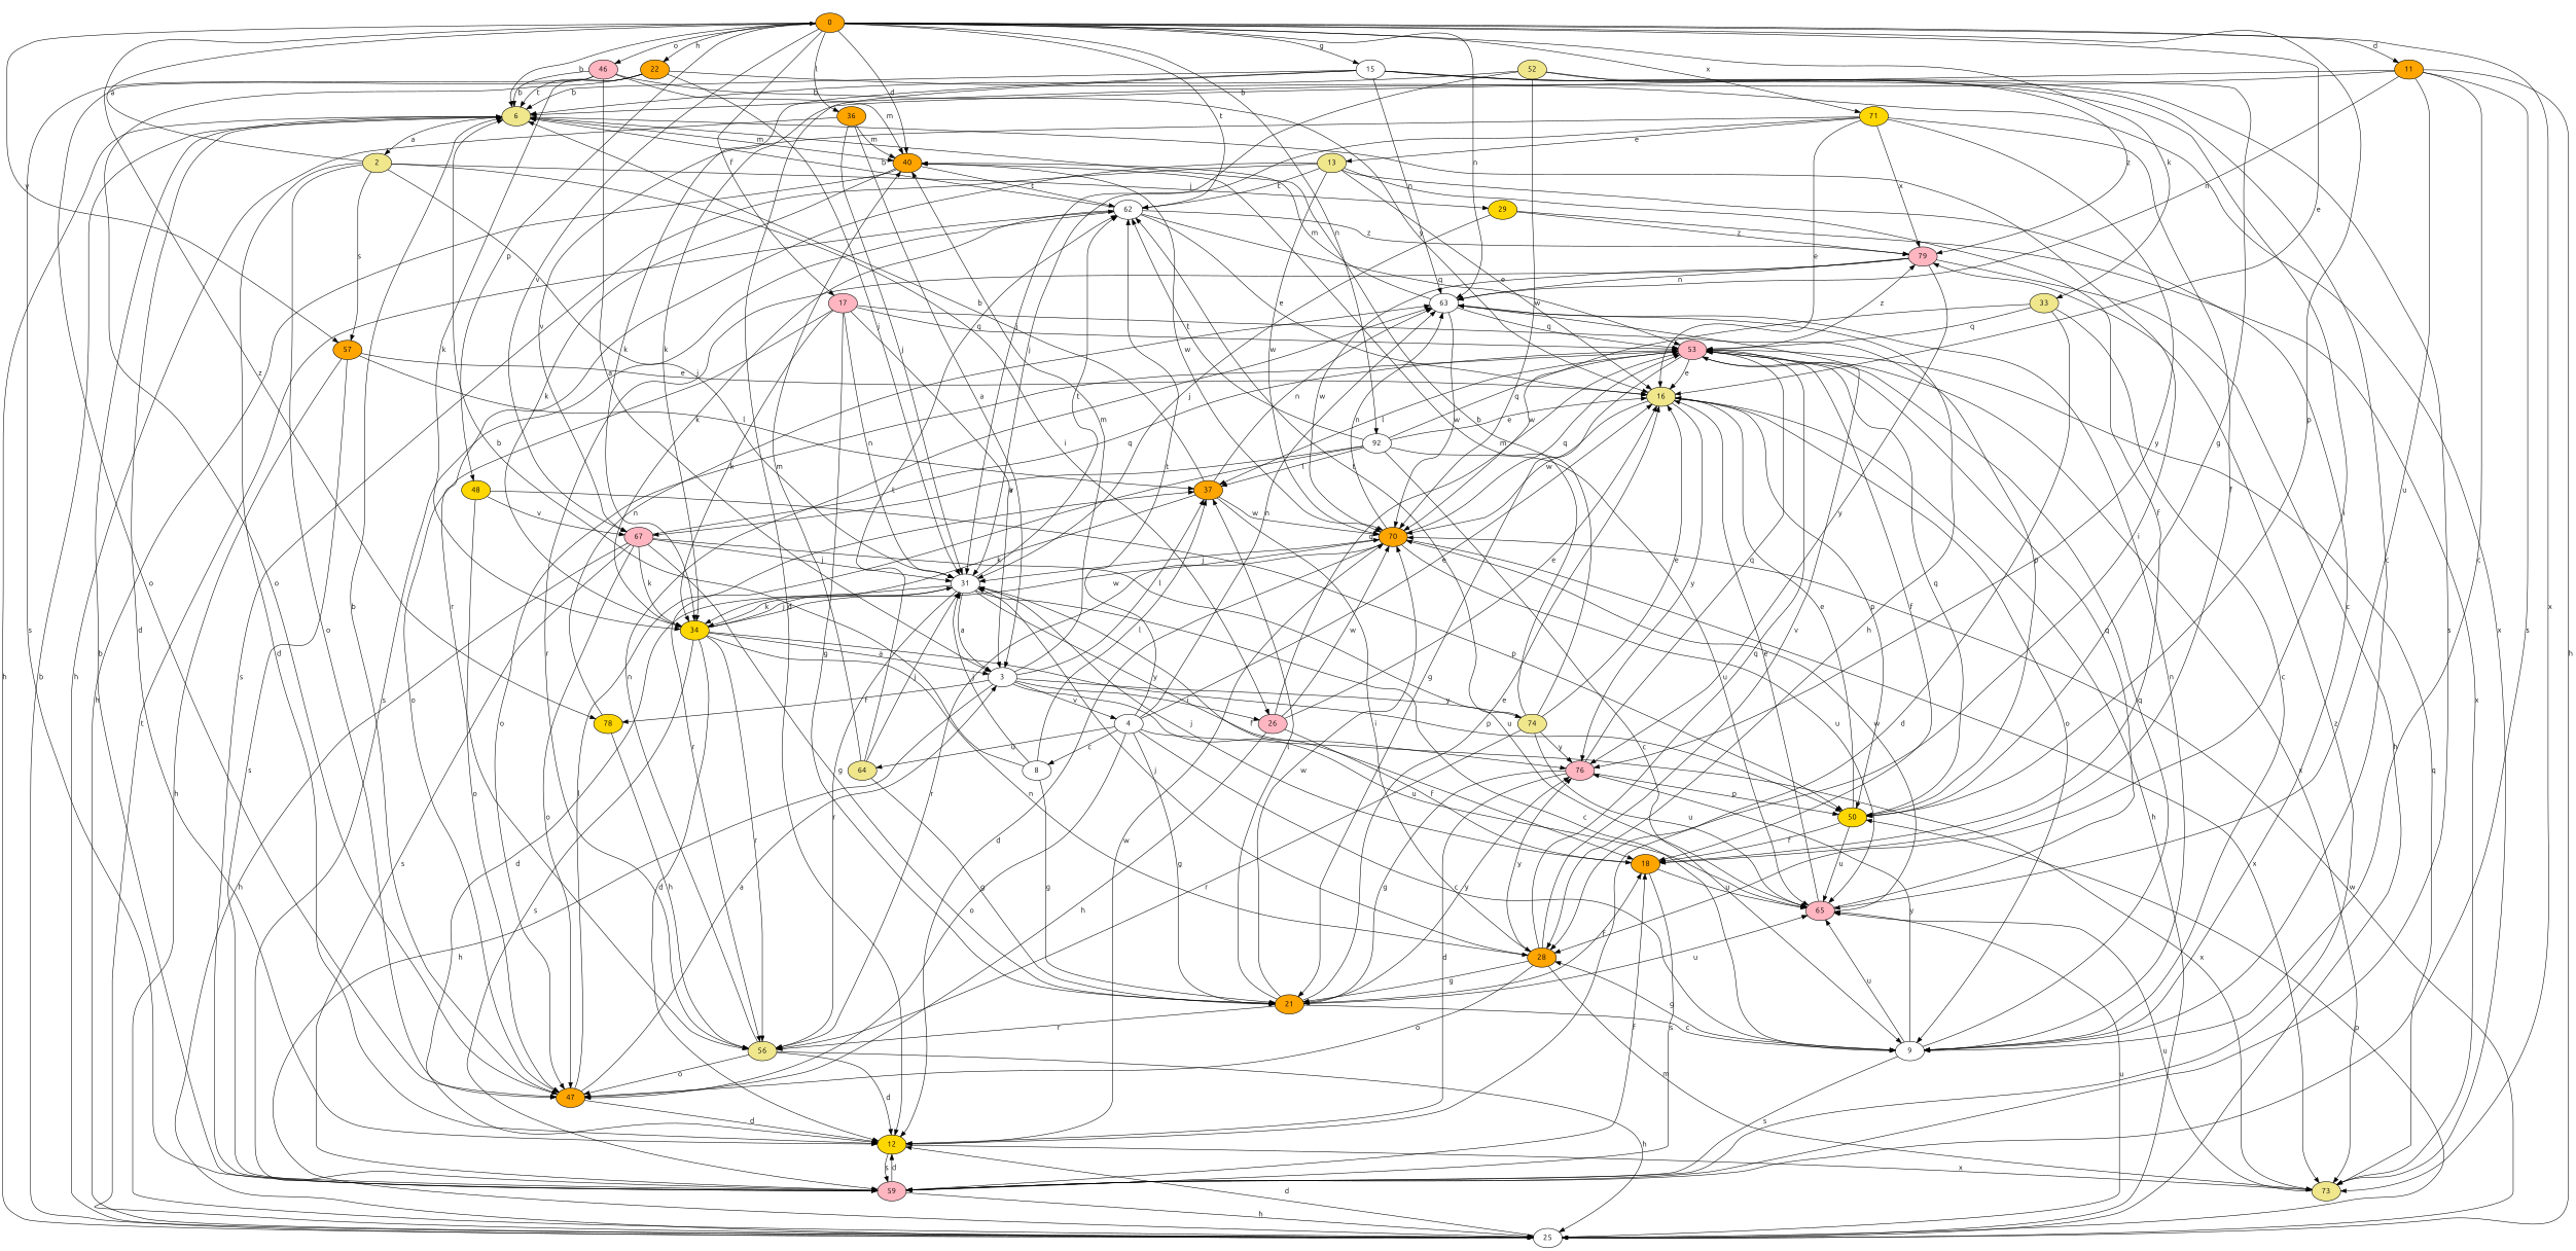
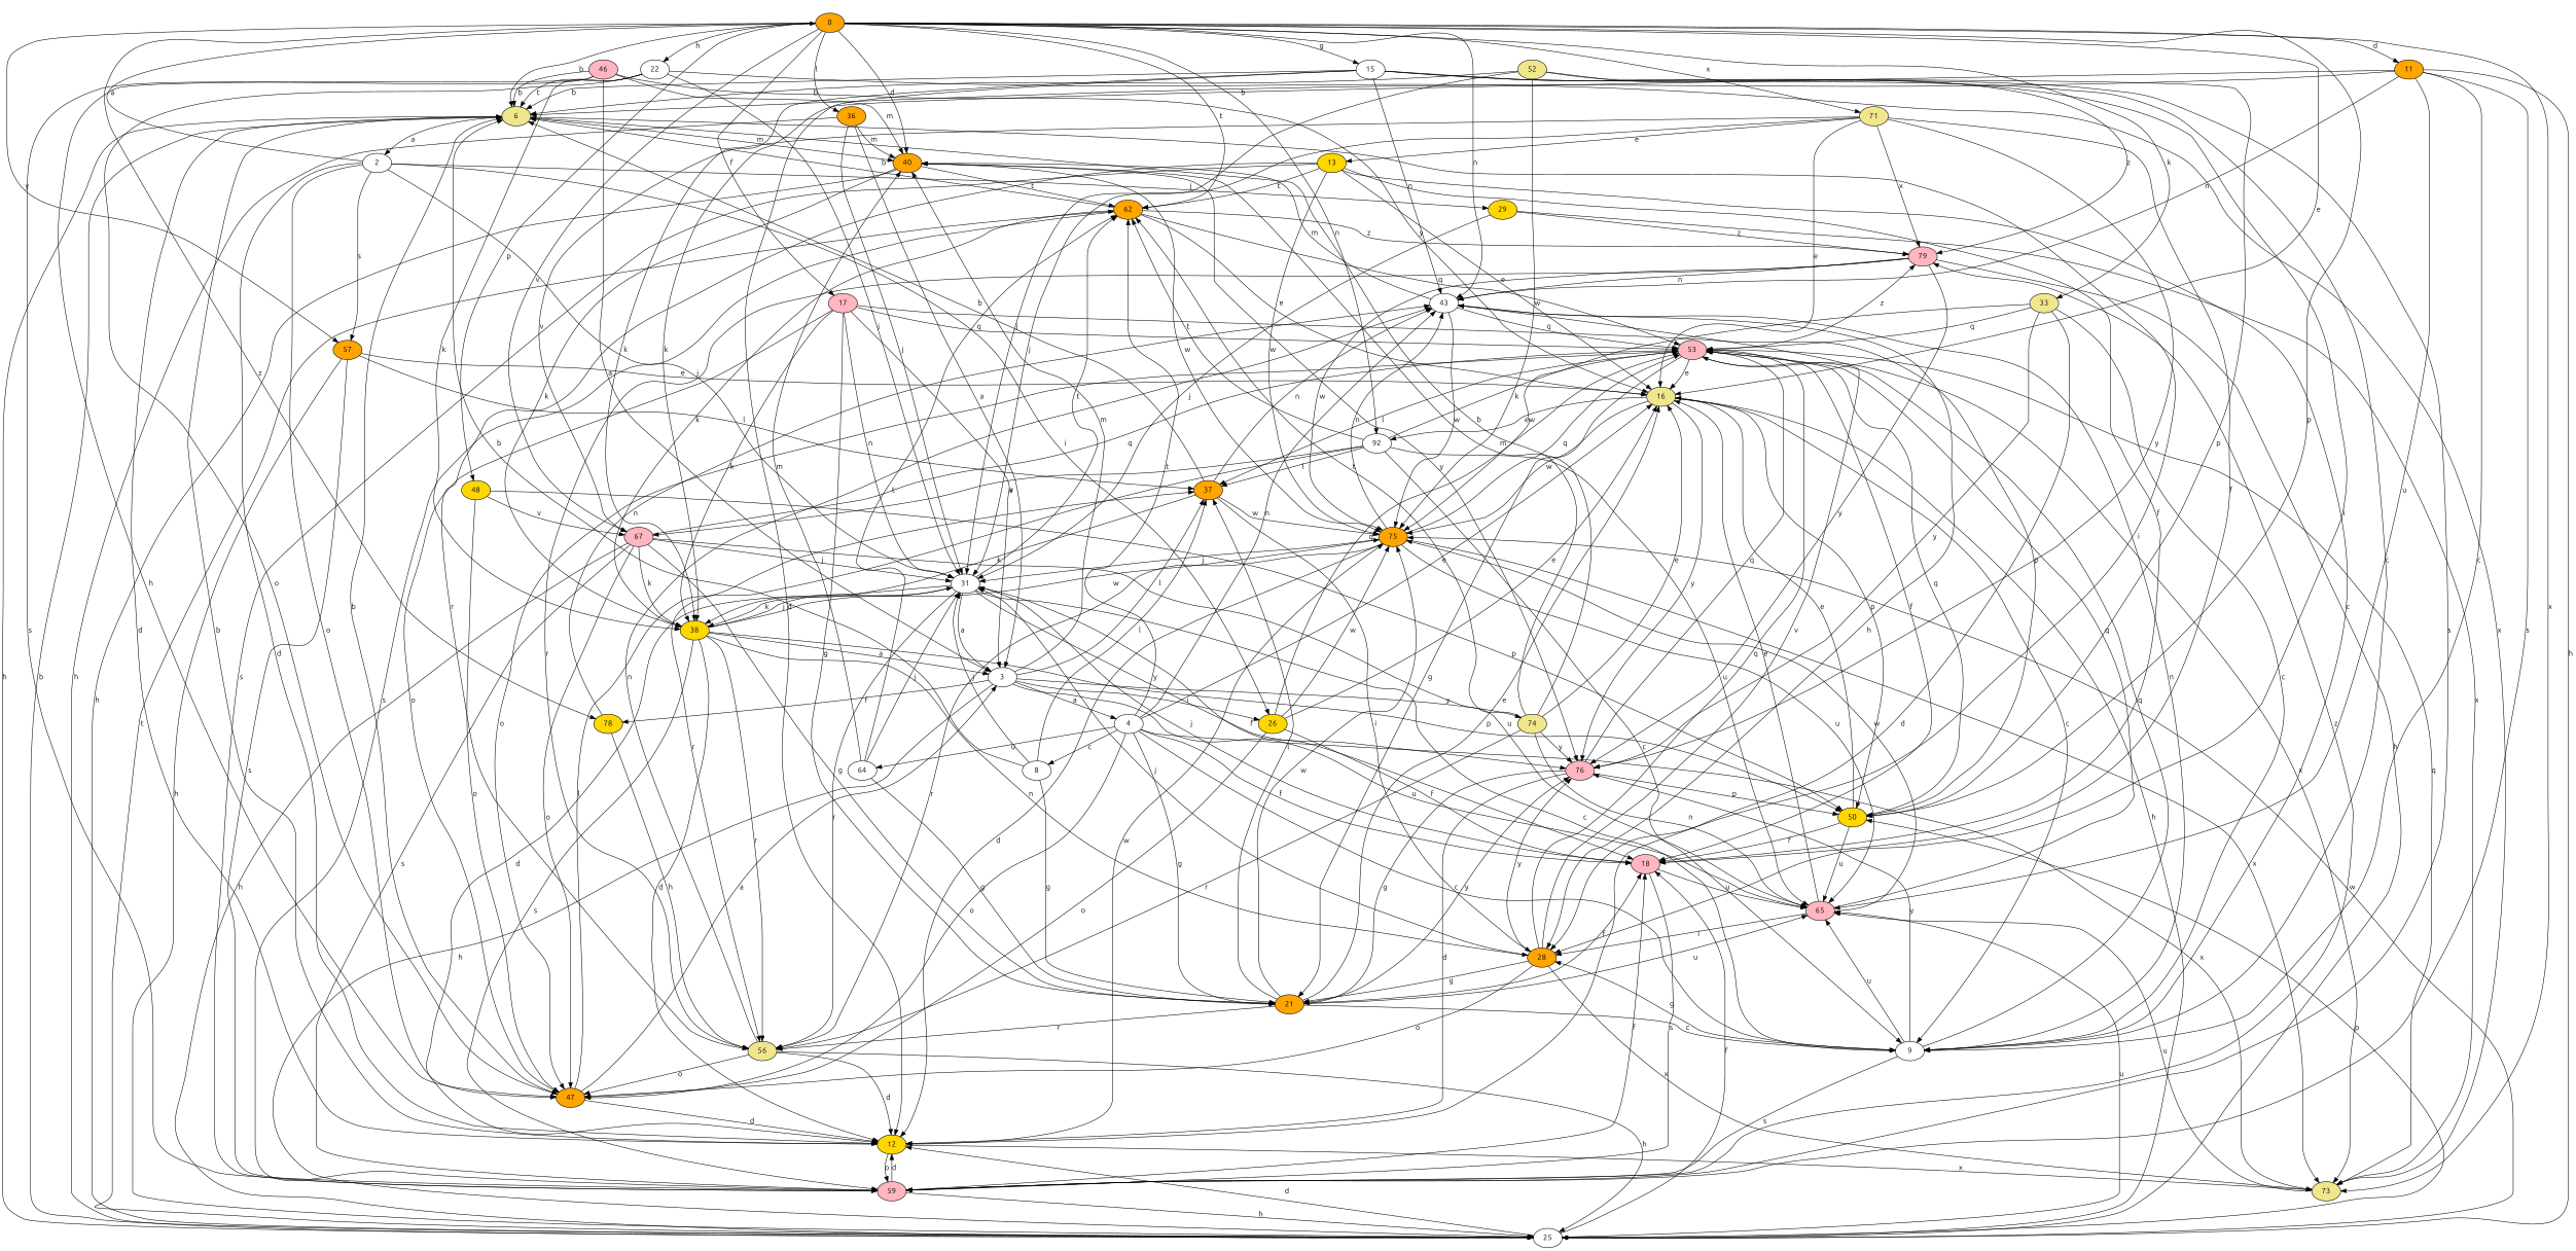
  strict digraph {
    fontname=Ubuntu
    node [fillcolor=orange fontname=Ubuntu style=filled]
    edge [fontname=Ubuntu]
    0
    6 [fillcolor=khaki]
    11
    16 [fillcolor=khaki]
    17 [fillcolor=lightpink]
    n6 [fillcolor=white label=15]
-   22
+   22 [fillcolor=white]
    33 [fillcolor=khaki]
    36
    40
    n11 [fillcolor=white label=92]
-   43 [fillcolor=white label=63]
+   43 [fillcolor=white]
    46 [fillcolor=lightpink]
    48 [fillcolor=gold]
    50 [fillcolor=gold]
    57
-   62 [fillcolor=white]
+   62
    67 [fillcolor=lightpink]
-   71 [fillcolor=gold]
+   71 [fillcolor=khaki]
    73 [fillcolor=khaki]
    78 [fillcolor=gold]
-   2 [fillcolor=khaki]
+   2 [fillcolor=white]
    12 [fillcolor=gold]
    25 [fillcolor=white]
    28
    9 [fillcolor=white]
    65 [fillcolor=lightpink]
    59 [fillcolor=lightpink]
-   34 [fillcolor=gold]
-   13 [fillcolor=khaki]
-   18
-   70
+   34 [fillcolor=gold label=38]
+   13 [fillcolor=gold]
+   18 [fillcolor=lightpink]
+   70 [label=75]
    56 [fillcolor=khaki]
    76 [fillcolor=lightpink]
    21
    47
    31 [fillcolor=white]
    3 [fillcolor=white]
    53 [fillcolor=lightpink]
    37
    79 [fillcolor=lightpink]
    n42 [fillcolor=white label=4]
    8 [fillcolor=white]
-   64 [fillcolor=khaki]
-   26 [fillcolor=lightpink]
+   64 [fillcolor=white]
+   26 [fillcolor=gold]
    29 [fillcolor=gold]
    74 [fillcolor=khaki]
    52 [fillcolor=khaki]
    0 -> 6 [label=b]
    0 -> 11 [label=d]
    0 -> 16 [label=e]
    0 -> 17 [label=f]
    0 -> n6 [label=g]
    0 -> 22 [label=h]
    0 -> 33 [label=k]
    0 -> 36 [label=l]
    0 -> 40 [label=d]
    0 -> n11 [label=n]
    0 -> 43 [label=n]
-   0 -> 46 [label=o]
    0 -> 48 [label=p]
    0 -> 50 [label=p]
    0 -> 57 [label=y]
    0 -> 62 [label=t]
    0 -> 67 [label=v]
    0 -> 71 [label=x]
    0 -> 73 [label=x]
    0 -> 78 [label=z]
    6 -> 40 [label=m]
    6 -> 2 [label=a]
    6 -> 12 [label=d]
    6 -> 25 [label=h]
    6 -> 28 [label=i]
    11 -> 6 [label=b]
    11 -> 43 [label=n]
    11 -> 25 [label=h]
    11 -> 9 [label=c]
    11 -> 65 [label=u]
    11 -> 59 [label=s]
    11 -> 34 [label=k]
    16 -> 50 [label=p]
    16 -> 25 [label=h]
-   16 -> 9 [label=o]
+   16 -> 9 [label=c]
    16 -> 70 [label=w]
    16 -> 76 [label=y]
    17 -> 50 [label=p]
    17 -> 34 [label=k]
    17 -> 21 [label=g]
    17 -> 47 [label=o]
    17 -> 31 [label=n]
    17 -> 3 [label=a]
    17 -> 53 [label=q]
    n6 -> 6 [label=b]
    n6 -> 43 [label=n]
    n6 -> 12 [label=d]
    n6 -> 28 [label=i]
    n6 -> 9 [label=c]
    n6 -> 59 [label=s]
    n6 -> 34 [label=k]
    22 -> 6 [label=t]
    22 -> 73 [label=x]
    22 -> 34 [label=k]
    22 -> 47 [label=o]
    22 -> 31 [label=j]
    33 -> 12 [label=d]
    33 -> 9 [label=c]
    33 -> 70 [label=w]
+   33 -> 76 [label=y]
    33 -> 53 [label=q]
    36 -> 40 [label=m]
    36 -> 25 [label=h]
    36 -> 31 [label=j]
    36 -> 3 [label=a]
    40 -> 62 [label=t]
    40 -> 25 [label=h]
    40 -> 34 [label=k]
    40 -> 70 [label=w]
-   n11 -> 16 [label=e]
+   40 -> 76 [label=y]
+   16 -> n11 [label=e]
    n11 -> 62 [label=t]
    n11 -> 67 [label=v]
    n11 -> 9 [label=c]
    n11 -> 65 [label=u]
    n11 -> 56 [label=r]
-   n11 -> 53 [label=q]
+   n11 -> 53 [label=k]
    n11 -> 37 [label=l]
    43 -> 40 [label=m]
    43 -> 28 [label=h]
    43 -> 70 [label=w]
    43 -> 53 [label=q]
    46 -> 6 [label=b]
    46 -> 16 [label=y]
    46 -> 40 [label=m]
    46 -> 59 [label=s]
-   46 -> 47 [label=o]
+   46 -> 47 [label=h]
    46 -> 3 [label=a]
    48 -> 50 [label=p]
    48 -> 67 [label=v]
    48 -> 47 [label=o]
    50 -> 16 [label=e]
    50 -> 65 [label=u]
    50 -> 18 [label=f]
    50 -> 53 [label=q]
    57 -> 16 [label=e]
    57 -> 25 [label=h]
    57 -> 59 [label=s]
    57 -> 37 [label=l]
    62 -> 6 [label=b]
    62 -> 16 [label=e]
    62 -> 59 [label=s]
    62 -> 34 [label=k]
    62 -> 53 [label=q]
    62 -> 79 [label=z]
    67 -> 25 [label=h]
    67 -> 65 [label=u]
    67 -> 59 [label=s]
    67 -> 34 [label=k]
    67 -> 21 [label=g]
    67 -> 47 [label=o]
    67 -> 31 [label=j]
    67 -> 53 [label=q]
    71 -> 16 [label=e]
    71 -> 67 [label=v]
    71 -> 13 [label=e]
    71 -> 18 [label=f]
    71 -> 76 [label=y]
    71 -> 31 [label=j]
    71 -> 79 [label=x]
    73 -> 65 [label=u]
    73 -> 53 [label=q]
    78 -> 43 [label=n]
    78 -> 56 [label=h]
    2 -> 0 [label=a]
    2 -> 57 [label=s]
    2 -> 12 [label=d]
    2 -> 47 [label=o]
    2 -> 31 [label=j]
    2 -> 26 [label=i]
    2 -> 29 [label=j]
-   59 -> 6 [label=b]
+   12 -> 6 [label=b]
    12 -> 73 [label=x]
-   12 -> 59 [label=s]
+   12 -> 59 [label=o]
    12 -> 70 [label=w]
    25 -> 6 [label=b]
    25 -> 50 [label=p]
    25 -> 62 [label=t]
    25 -> 12 [label=d]
    25 -> 65 [label=u]
+   25 -> 18 [label=f]
    25 -> 70 [label=w]
    28 -> 43 [label=v]
-   28 -> 73 [label=m]
+   28 -> 73 [label=x]
    28 -> 76 [label=y]
    28 -> 21 [label=g]
    28 -> 47 [label=o]
    28 -> 31 [label=j]
    28 -> 53 [label=q]
    9 -> 43 [label=n]
    9 -> 28 [label=g]
    9 -> 65 [label=u]
    9 -> 59 [label=s]
    9 -> 76 [label=y]
    9 -> 53 [label=q]
    65 -> 16 [label=e]
+   65 -> 28 [label=i]
    65 -> 70 [label=w]
    65 -> 53 [label=q]
    59 -> 12 [label=d]
    59 -> 25 [label=h]
    59 -> 18 [label=f]
    59 -> 79 [label=z]
    34 -> 50 [label=p]
    34 -> 12 [label=d]
    34 -> 28 [label=n]
    34 -> 59 [label=s]
    34 -> 70 [label=w]
    34 -> 56 [label=r]
    34 -> 31 [label=j]
    34 -> 3 [label=a]
    13 -> 16 [label=e]
    13 -> 62 [label=t]
    13 -> 9 [label=c]
    13 -> 59 [label=s]
    13 -> 18 [label=f]
    13 -> 70 [label=w]
    13 -> 56 [label=r]
    18 -> 65 [label=u]
    18 -> 59 [label=s]
    18 -> 31 [label=j]
    70 -> 43 [label=n]
    70 -> 73 [label=x]
    70 -> 12 [label=d]
    70 -> 65 [label=u]
    70 -> 56 [label=r]
    70 -> 31 [label=j]
    70 -> 53 [label=q]
    56 -> 43 [label=n]
    56 -> 12 [label=d]
    56 -> 25 [label=h]
    56 -> 47 [label=o]
    76 -> 50 [label=p]
    76 -> 12 [label=d]
    76 -> 21 [label=g]
    76 -> 53 [label=q]
    21 -> 16 [label=e]
    21 -> 9 [label=c]
    21 -> 65 [label=u]
    21 -> 18 [label=f]
    21 -> 70 [label=w]
    21 -> 56 [label=r]
    21 -> 76 [label=y]
    21 -> 37 [label=l]
    47 -> 6 [label=b]
    47 -> 12 [label=d]
    47 -> 3 [label=a]
    47 -> 37 [label=l]
    31 -> 62 [label=t]
    31 -> 12 [label=d]
    31 -> 9 [label=c]
    31 -> 34 [label=k]
    31 -> 18 [label=f]
    31 -> 56 [label=r]
    31 -> 76 [label=y]
    31 -> 3 [label=a]
    3 -> 40 [label=m]
    3 -> 78 [label=f]
    3 -> 25 [label=h]
    3 -> 65 [label=u]
    3 -> 37 [label=l]
-   3 -> n42 [label=v]
+   3 -> n42 [label=a]
    3 -> 26 [label=i]
    3 -> 74 [label=y]
    53 -> 16 [label=e]
    53 -> 73 [label=x]
    53 -> 18 [label=f]
    53 -> 21 [label=g]
    53 -> 47 [label=o]
    53 -> 37 [label=l]
    53 -> 79 [label=z]
    37 -> 6 [label=b]
    37 -> 43 [label=n]
    37 -> 28 [label=i]
    37 -> 34 [label=k]
    37 -> 70 [label=w]
    79 -> 43 [label=n]
    79 -> 25 [label=h]
    79 -> 70 [label=w]
    79 -> 56 [label=r]
    79 -> 76 [label=y]
    n42 -> 16 [label=e]
    n42 -> 43 [label=n]
    n42 -> 62 [label=t]
    n42 -> 73 [label=x]
    n42 -> 9 [label=c]
+   n42 -> 18 [label=f]
    n42 -> 21 [label=g]
    n42 -> 47 [label=o]
    n42 -> 8 [label=c]
    n42 -> 64 [label=u]
    8 -> 6 [label=b]
    8 -> 21 [label=g]
    8 -> 31 [label=j]
    8 -> 37 [label=l]
    64 -> 40 [label=m]
    64 -> 62 [label=t]
    64 -> 21 [label=g]
    64 -> 31 [label=j]
    26 -> 16 [label=e]
    26 -> 18 [label=f]
    26 -> 70 [label=w]
-   26 -> 47 [label=h]
+   26 -> 47 [label=o]
    26 -> 53 [label=q]
    29 -> 73 [label=x]
    29 -> 31 [label=j]
    29 -> 79 [label=z]
    74 -> 6 [label=b]
    74 -> 16 [label=e]
    74 -> 40 [label=m]
    74 -> 62 [label=t]
-   74 -> 65 [label=u]
+   74 -> 65 [label=n]
    74 -> 56 [label=r]
    74 -> 76 [label=y]
    52 -> 6 [label=b]
-   52 -> 50 [label=g]
+   52 -> 50 [label=p]
    52 -> 70 [label=w]
    52 -> 31 [label=j]
    52 -> 79 [label=z]
  }
